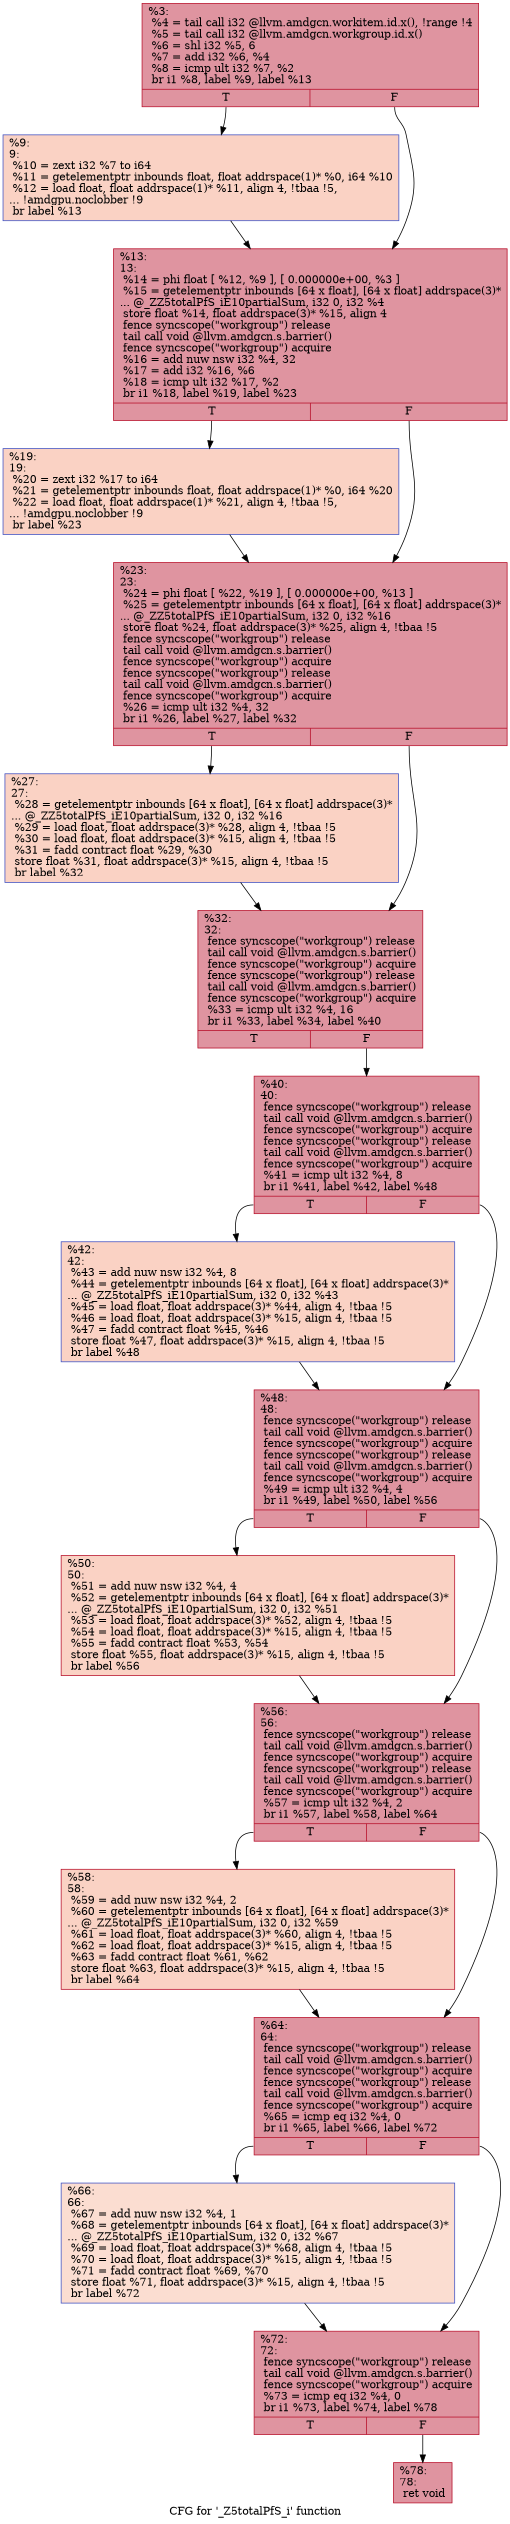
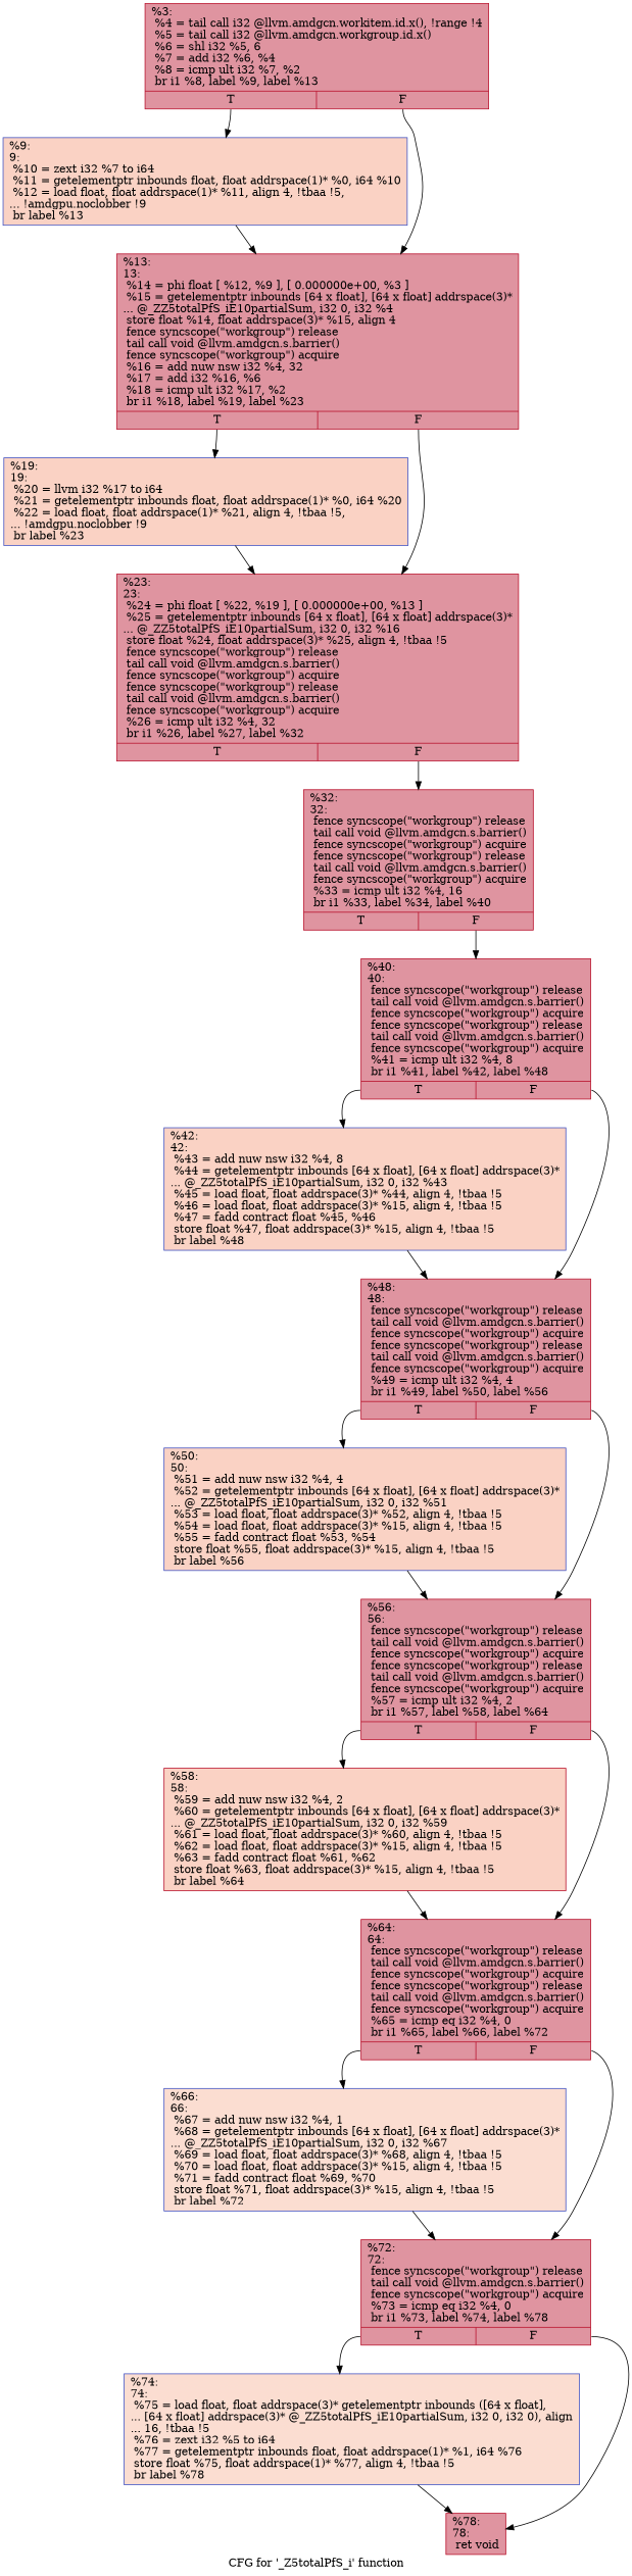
  digraph {
    label="CFG for '_Z5totalPfS_i' function"
    node [color="#b70d28ff" fillcolor="#b70d2870" shape=record style=filled]
    edge [tailport=s1]
    n1 [label="{%3:\l  %4 = tail call i32 @llvm.amdgcn.workitem.id.x(), !range !4\l  %5 = tail call i32 @llvm.amdgcn.workgroup.id.x()\l  %6 = shl i32 %5, 6\l  %7 = add i32 %6, %4\l  %8 = icmp ult i32 %7, %2\l  br i1 %8, label %9, label %13\l|{<s0>T|<s1>F}}"]
    n2 [color="#3d50c3ff" fillcolor="#f4987a70" label="{%9:\l9:                                                \l  %10 = zext i32 %7 to i64\l  %11 = getelementptr inbounds float, float addrspace(1)* %0, i64 %10\l  %12 = load float, float addrspace(1)* %11, align 4, !tbaa !5,\l... !amdgpu.noclobber !9\l  br label %13\l}"]
    n3 [label="{%13:\l13:                                               \l  %14 = phi float [ %12, %9 ], [ 0.000000e+00, %3 ]\l  %15 = getelementptr inbounds [64 x float], [64 x float] addrspace(3)*\l... @_ZZ5totalPfS_iE10partialSum, i32 0, i32 %4\l  store float %14, float addrspace(3)* %15, align 4\l  fence syncscope(\"workgroup\") release\l  tail call void @llvm.amdgcn.s.barrier()\l  fence syncscope(\"workgroup\") acquire\l  %16 = add nuw nsw i32 %4, 32\l  %17 = add i32 %16, %6\l  %18 = icmp ult i32 %17, %2\l  br i1 %18, label %19, label %23\l|{<s0>T|<s1>F}}"]
-   n4 [color="#3d50c3ff" fillcolor="#f4987a70" label="{%19:\l19:                                               \l  %20 = zext i32 %17 to i64\l  %21 = getelementptr inbounds float, float addrspace(1)* %0, i64 %20\l  %22 = load float, float addrspace(1)* %21, align 4, !tbaa !5,\l... !amdgpu.noclobber !9\l  br label %23\l}"]
+   n4 [color="#3d50c3ff" fillcolor="#f4987a70" label="{%19:\l19:                                               \l  %20 = llvm i32 %17 to i64\l  %21 = getelementptr inbounds float, float addrspace(1)* %0, i64 %20\l  %22 = load float, float addrspace(1)* %21, align 4, !tbaa !5,\l... !amdgpu.noclobber !9\l  br label %23\l}"]
    n5 [label="{%23:\l23:                                               \l  %24 = phi float [ %22, %19 ], [ 0.000000e+00, %13 ]\l  %25 = getelementptr inbounds [64 x float], [64 x float] addrspace(3)*\l... @_ZZ5totalPfS_iE10partialSum, i32 0, i32 %16\l  store float %24, float addrspace(3)* %25, align 4, !tbaa !5\l  fence syncscope(\"workgroup\") release\l  tail call void @llvm.amdgcn.s.barrier()\l  fence syncscope(\"workgroup\") acquire\l  fence syncscope(\"workgroup\") release\l  tail call void @llvm.amdgcn.s.barrier()\l  fence syncscope(\"workgroup\") acquire\l  %26 = icmp ult i32 %4, 32\l  br i1 %26, label %27, label %32\l|{<s0>T|<s1>F}}"]
-   n6 [color="#3d50c3ff" fillcolor="#f4987a70" label="{%27:\l27:                                               \l  %28 = getelementptr inbounds [64 x float], [64 x float] addrspace(3)*\l... @_ZZ5totalPfS_iE10partialSum, i32 0, i32 %16\l  %29 = load float, float addrspace(3)* %28, align 4, !tbaa !5\l  %30 = load float, float addrspace(3)* %15, align 4, !tbaa !5\l  %31 = fadd contract float %29, %30\l  store float %31, float addrspace(3)* %15, align 4, !tbaa !5\l  br label %32\l}"]
    n7 [label="{%32:\l32:                                               \l  fence syncscope(\"workgroup\") release\l  tail call void @llvm.amdgcn.s.barrier()\l  fence syncscope(\"workgroup\") acquire\l  fence syncscope(\"workgroup\") release\l  tail call void @llvm.amdgcn.s.barrier()\l  fence syncscope(\"workgroup\") acquire\l  %33 = icmp ult i32 %4, 16\l  br i1 %33, label %34, label %40\l|{<s0>T|<s1>F}}"]
    n8 [label="{%40:\l40:                                               \l  fence syncscope(\"workgroup\") release\l  tail call void @llvm.amdgcn.s.barrier()\l  fence syncscope(\"workgroup\") acquire\l  fence syncscope(\"workgroup\") release\l  tail call void @llvm.amdgcn.s.barrier()\l  fence syncscope(\"workgroup\") acquire\l  %41 = icmp ult i32 %4, 8\l  br i1 %41, label %42, label %48\l|{<s0>T|<s1>F}}"]
    n9 [color="#3d50c3ff" fillcolor="#f4987a70" label="{%42:\l42:                                               \l  %43 = add nuw nsw i32 %4, 8\l  %44 = getelementptr inbounds [64 x float], [64 x float] addrspace(3)*\l... @_ZZ5totalPfS_iE10partialSum, i32 0, i32 %43\l  %45 = load float, float addrspace(3)* %44, align 4, !tbaa !5\l  %46 = load float, float addrspace(3)* %15, align 4, !tbaa !5\l  %47 = fadd contract float %45, %46\l  store float %47, float addrspace(3)* %15, align 4, !tbaa !5\l  br label %48\l}"]
    n10 [label="{%48:\l48:                                               \l  fence syncscope(\"workgroup\") release\l  tail call void @llvm.amdgcn.s.barrier()\l  fence syncscope(\"workgroup\") acquire\l  fence syncscope(\"workgroup\") release\l  tail call void @llvm.amdgcn.s.barrier()\l  fence syncscope(\"workgroup\") acquire\l  %49 = icmp ult i32 %4, 4\l  br i1 %49, label %50, label %56\l|{<s0>T|<s1>F}}"]
-   n11 [fillcolor="#f4987a70" label="{%50:\l50:                                               \l  %51 = add nuw nsw i32 %4, 4\l  %52 = getelementptr inbounds [64 x float], [64 x float] addrspace(3)*\l... @_ZZ5totalPfS_iE10partialSum, i32 0, i32 %51\l  %53 = load float, float addrspace(3)* %52, align 4, !tbaa !5\l  %54 = load float, float addrspace(3)* %15, align 4, !tbaa !5\l  %55 = fadd contract float %53, %54\l  store float %55, float addrspace(3)* %15, align 4, !tbaa !5\l  br label %56\l}"]
+   n11 [color="#3d50c3ff" fillcolor="#f4987a70" label="{%50:\l50:                                               \l  %51 = add nuw nsw i32 %4, 4\l  %52 = getelementptr inbounds [64 x float], [64 x float] addrspace(3)*\l... @_ZZ5totalPfS_iE10partialSum, i32 0, i32 %51\l  %53 = load float, float addrspace(3)* %52, align 4, !tbaa !5\l  %54 = load float, float addrspace(3)* %15, align 4, !tbaa !5\l  %55 = fadd contract float %53, %54\l  store float %55, float addrspace(3)* %15, align 4, !tbaa !5\l  br label %56\l}"]
    n12 [label="{%56:\l56:                                               \l  fence syncscope(\"workgroup\") release\l  tail call void @llvm.amdgcn.s.barrier()\l  fence syncscope(\"workgroup\") acquire\l  fence syncscope(\"workgroup\") release\l  tail call void @llvm.amdgcn.s.barrier()\l  fence syncscope(\"workgroup\") acquire\l  %57 = icmp ult i32 %4, 2\l  br i1 %57, label %58, label %64\l|{<s0>T|<s1>F}}"]
    n13 [fillcolor="#f4987a70" label="{%58:\l58:                                               \l  %59 = add nuw nsw i32 %4, 2\l  %60 = getelementptr inbounds [64 x float], [64 x float] addrspace(3)*\l... @_ZZ5totalPfS_iE10partialSum, i32 0, i32 %59\l  %61 = load float, float addrspace(3)* %60, align 4, !tbaa !5\l  %62 = load float, float addrspace(3)* %15, align 4, !tbaa !5\l  %63 = fadd contract float %61, %62\l  store float %63, float addrspace(3)* %15, align 4, !tbaa !5\l  br label %64\l}"]
    n14 [label="{%64:\l64:                                               \l  fence syncscope(\"workgroup\") release\l  tail call void @llvm.amdgcn.s.barrier()\l  fence syncscope(\"workgroup\") acquire\l  fence syncscope(\"workgroup\") release\l  tail call void @llvm.amdgcn.s.barrier()\l  fence syncscope(\"workgroup\") acquire\l  %65 = icmp eq i32 %4, 0\l  br i1 %65, label %66, label %72\l|{<s0>T|<s1>F}}"]
    n15 [color="#3d50c3ff" fillcolor="#f7b39670" label="{%66:\l66:                                               \l  %67 = add nuw nsw i32 %4, 1\l  %68 = getelementptr inbounds [64 x float], [64 x float] addrspace(3)*\l... @_ZZ5totalPfS_iE10partialSum, i32 0, i32 %67\l  %69 = load float, float addrspace(3)* %68, align 4, !tbaa !5\l  %70 = load float, float addrspace(3)* %15, align 4, !tbaa !5\l  %71 = fadd contract float %69, %70\l  store float %71, float addrspace(3)* %15, align 4, !tbaa !5\l  br label %72\l}"]
    n16 [label="{%72:\l72:                                               \l  fence syncscope(\"workgroup\") release\l  tail call void @llvm.amdgcn.s.barrier()\l  fence syncscope(\"workgroup\") acquire\l  %73 = icmp eq i32 %4, 0\l  br i1 %73, label %74, label %78\l|{<s0>T|<s1>F}}"]
+   n17 [color="#3d50c3ff" fillcolor="#f7b39670" label="{%74:\l74:                                               \l  %75 = load float, float addrspace(3)* getelementptr inbounds ([64 x float],\l... [64 x float] addrspace(3)* @_ZZ5totalPfS_iE10partialSum, i32 0, i32 0), align\l... 16, !tbaa !5\l  %76 = zext i32 %5 to i64\l  %77 = getelementptr inbounds float, float addrspace(1)* %1, i64 %76\l  store float %75, float addrspace(1)* %77, align 4, !tbaa !5\l  br label %78\l}"]
    n18 [label="{%78:\l78:                                               \l  ret void\l}"]
    n1 -> n2 [tailport=s0]
    n1 -> n3
    n2 -> n3 [tailport=""]
    n3 -> n4 [tailport=s0]
    n3 -> n5
    n4 -> n5 [tailport=""]
-   n5 -> n6 [tailport=s0]
    n5 -> n7
-   n6 -> n7 [tailport=""]
    n7 -> n8
    n8 -> n9 [tailport=s0]
    n8 -> n10
    n9 -> n10 [tailport=""]
    n10 -> n11 [tailport=s0]
    n10 -> n12
    n11 -> n12 [tailport=""]
    n12 -> n13 [tailport=s0]
    n12 -> n14
    n13 -> n14 [tailport=""]
    n14 -> n15 [tailport=s0]
    n14 -> n16
    n15 -> n16 [tailport=""]
+   n16 -> n17 [tailport=s0]
    n16 -> n18
+   n17 -> n18 [tailport=""]
  }
